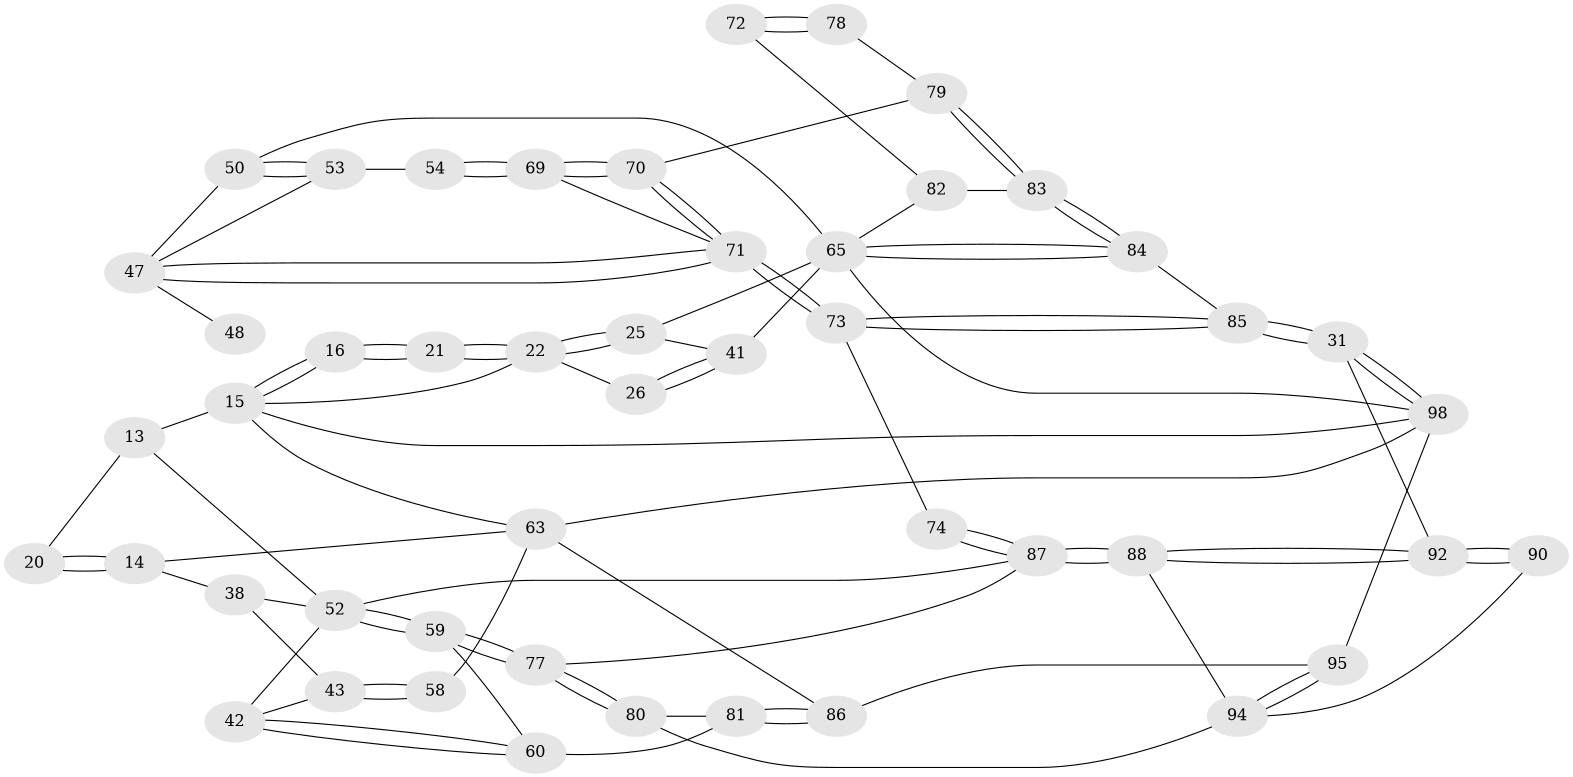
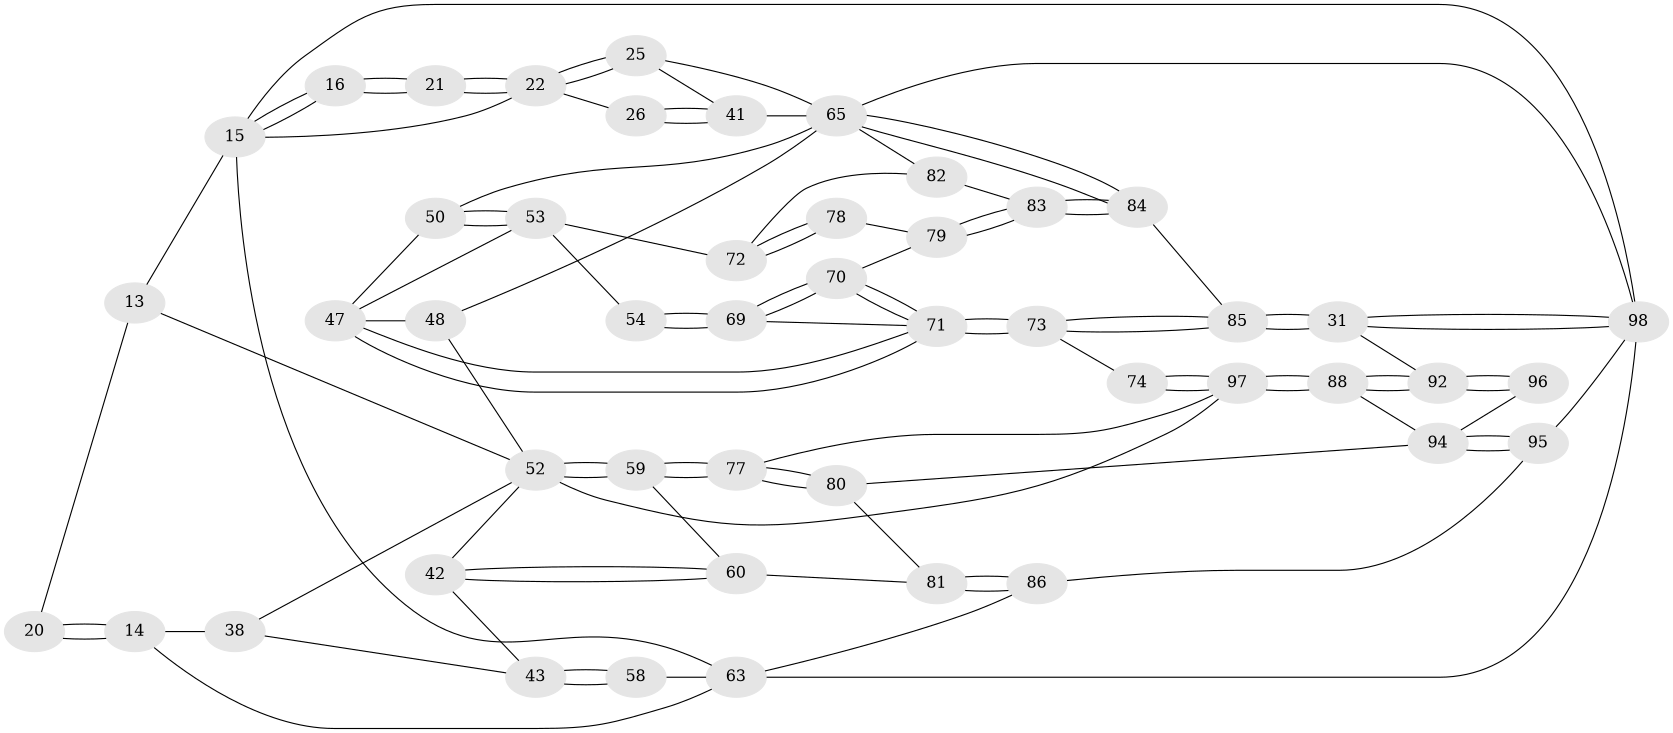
  graph {
    rankdir=LR
    node [color=gray90 style=filled]
    n1 [label=20]
    13 [super="+9+12"]
    14 [super="+8"]
    15 [super="+4+11"]
    52 [super="+30+51"]
    38 [super="+31"]
    63 [super="+5"]
    16
    22 [super="+19+20+18"]
    98 [super="+97"]
    59
-   87 [super="+76+75"]
+   87 [super="+76+75" label=97]
    65 [super="+56+57+49"]
    82 [super="+66"]
    84
    43
    86 [super="+62"]
    21
    25 [super="+24"]
    26
    41 [super="+39+32"]
    58
    42
    60
    81 [super="+61"]
    47 [super="+46+45"]
    48 [super="+37"]
    50 [super="+44"]
    71
    53
    54
    69
    73
    72 [super="+68+67"]
    77
    88
    78
    70
    80
    95 [super="+93"]
    83
    85
    79
    74
    n45 [label=31]
    94 [super="+89+90"]
-   96 [label=90]
+   96
    92
    n1 -- 13
    n1 -- 14 [weight=2]
    n1 -- 14
    13 -- 15 [weight=2]
    13 -- 52
    14 -- 38 [weight=2]
    14 -- 63
    15 -- 63
    15 -- 16 [weight=2]
    15 -- 16
    15 -- 22 [weight=2]
    15 -- 98
    52 -- 59
    52 -- 59
    52 -- 87
    38 -- 52
    38 -- 43
    63 -- 98
    63 -- 86
    16 -- 21
    16 -- 21
    22 -- 25 [weight=2]
    22 -- 25
    22 -- 26
    59 -- 60
    59 -- 77
    59 -- 77
    87 -- 88
    87 -- 88
    65 -- 98
    65 -- 82 [weight=2]
    65 -- 84
    65 -- 84
    82 -- 83
    84 -- 85
    43 -- 58
    43 -- 58
    86 -- 95
    21 -- 22 [weight=2]
    21 -- 22
    25 -- 65
    25 -- 41 [weight=2]
    26 -- 41 [weight=2]
    26 -- 41
    41 -- 65 [weight=2]
    58 -- 63 [weight=2]
    42 -- 52
    42 -- 43
    42 -- 60
    42 -- 60
    60 -- 81
    81 -- 86 [weight=2]
    81 -- 86
    47 -- 48 [weight=2]
    47 -- 50
    47 -- 71
    47 -- 71
    47 -- 53
+   48 -- 52 [weight=2]
+   48 -- 65
    50 -- 65 [weight=2]
    50 -- 53
    50 -- 53
    71 -- 73
    71 -- 73
    53 -- 54
+   53 -- 72
    54 -- 69
    54 -- 69
    69 -- 71
    69 -- 70
    69 -- 70
    73 -- 85
    73 -- 85
    73 -- 74
    72 -- 82
    72 -- 78 [weight=2]
    72 -- 78
    77 -- 87
    77 -- 80
    77 -- 80
    88 -- 94
    88 -- 92
    88 -- 92
    78 -- 79
    70 -- 71
    70 -- 71
    70 -- 79
    80 -- 81
    80 -- 94
    95 -- 98
    83 -- 84
    83 -- 84
    85 -- n45
    85 -- n45
    79 -- 83
    79 -- 83
    74 -- 87 [weight=2]
    74 -- 87
    n45 -- 98
    n45 -- 98
    n45 -- 92
    94 -- 95 [weight=2]
    94 -- 95
    94 -- 96
    92 -- 96
    92 -- 96
  }
